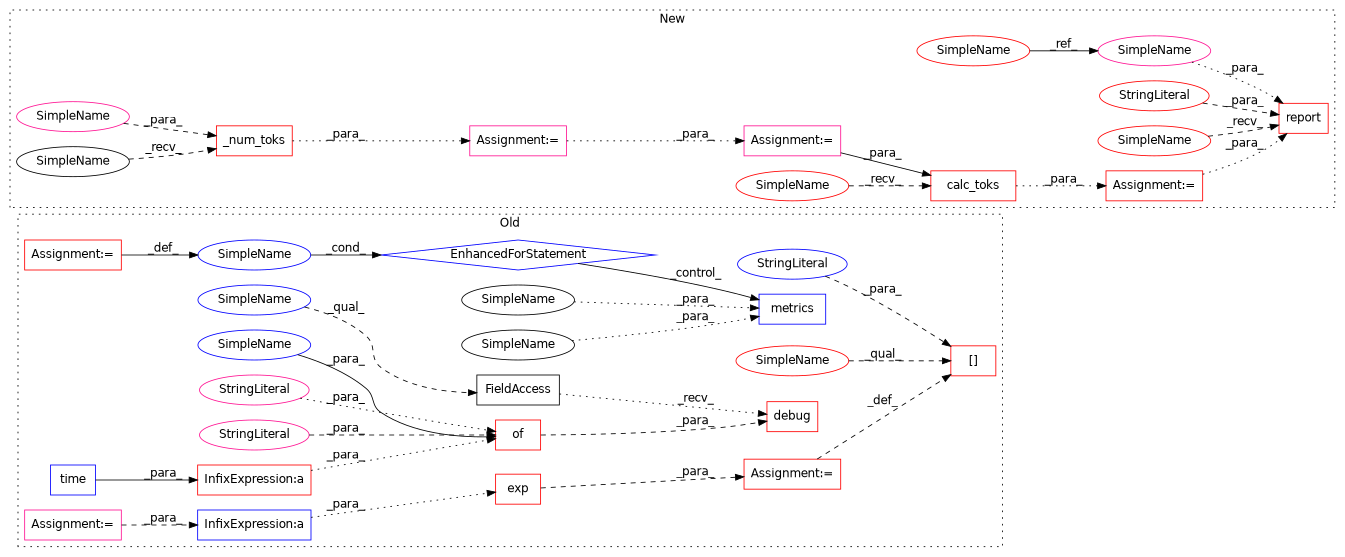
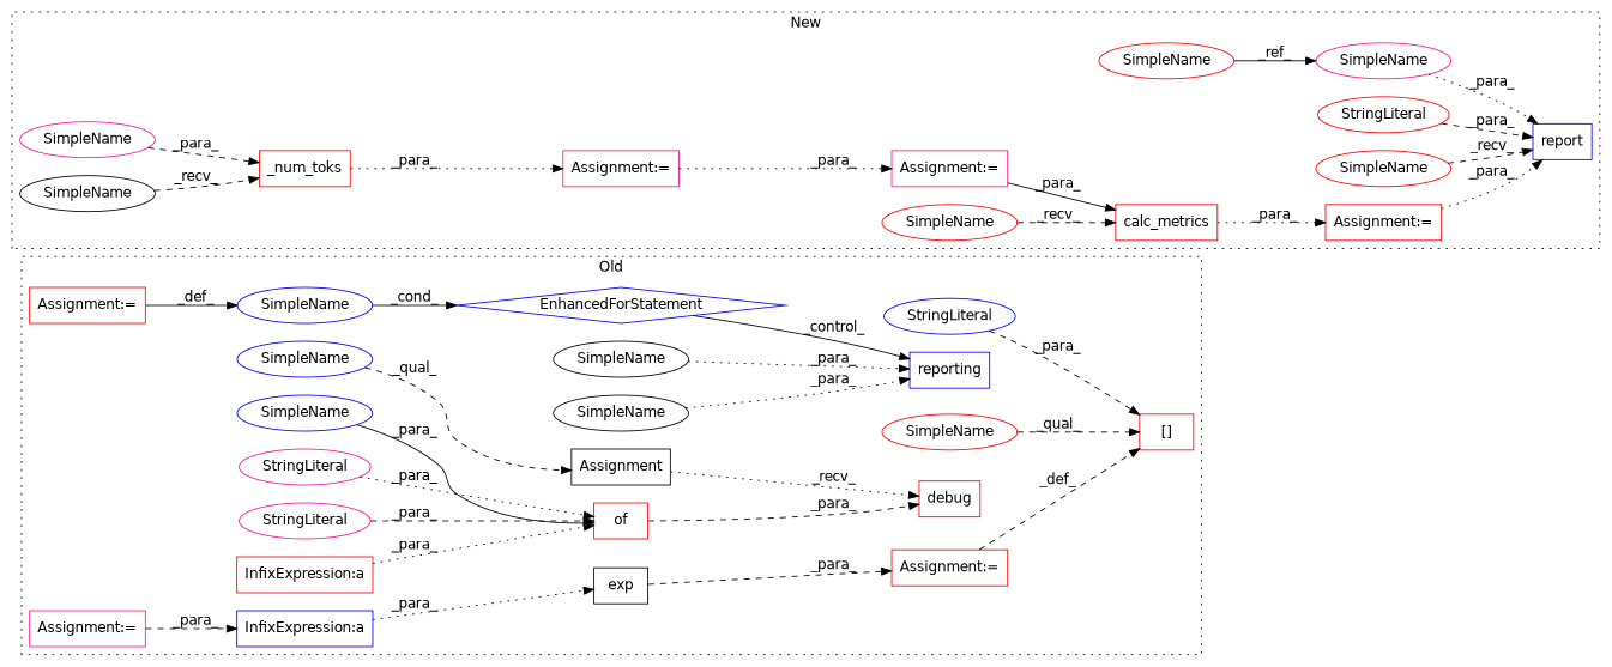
  digraph {
    fontname="DejaVu Sans"
    rankdir=LR
    node [a=42 color=red fontname="DejaVu Sans" l=7 s="4846,4928" shape=box]
    edge [fontname="DejaVu Sans" style=dashed]
    n1 [a=70 color=blue l="53,2" label=EnhancedForStatement shape=diamond]
    n2 [color=blue l=9 label=SimpleName s=4903 shape=ellipse]
-   n3 [a=32 color=blue l="10,1" label=metrics s="4938,4968"]
+   n3 [a=32 color=blue l="10,1" label=reporting s="4938,4968"]
    n4 [a=32 l="3,1" label=of s="4690,4735"]
    n5 [a=27 l=3 label="InfixExpression:a" s=4726]
    n6 [a=32 l="6,1" label=debug s="4680,4736"]
-   n7 [a=22 color=black l=8 label=FieldAccess s=4671]
+   n7 [a=22 color=black l=8 label=Assignment s=4671]
    n8 [a=45 color=deeppink label=StringLiteral s=4693 shape=ellipse]
    n9 [a=45 color=deeppink l=6 label=StringLiteral s=4707 shape=ellipse]
-   n10 [a=32 color=blue l=6 label=time s=4720]
    n11 [a=7 l="53,2" label="Assignment:="]
    n12 [a=2 l="8,1" label="[]" s="4789,4809"]
    n13 [a=27 color=blue l=3 label="InfixExpression:a" s=4831]
    n14 [a=45 color=blue l=12 label=StringLiteral s=4797 shape=ellipse]
-   n15 [a=32 l="4,1" label=exp s="4817,4839"]
+   n15 [a=32 color=black l="4,1" label=exp s="4817,4839"]
    n16 [a=7 l=1 label="Assignment:=" s=4810]
    n17 [a=7 color=deeppink l=2 label="Assignment:=" s=4635]
    n18 [color=black label=SimpleName s=4948 shape=ellipse]
    n19 [label=SimpleName s=4789 shape=ellipse]
    n20 [color=blue l=4 label=SimpleName s=4671 shape=ellipse]
    n21 [color=blue l=5 label=SimpleName s=4701 shape=ellipse]
    n22 [color=black l=5 label=SimpleName s=4963 shape=ellipse]
-   n23 [a=32 l="13,1" label=calc_toks s="4970,5004"]
+   n23 [a=32 l="13,1" label=calc_metrics s="4970,5004"]
    n24 [a=7 color=deeppink l=2 label="Assignment:=" s=4906]
-   n25 [a=32 l="7,1" label=report s="5016,5071"]
+   n25 [a=32 color=blue l="7,1" label=report s="5016,5071"]
    n26 [l=5 label=SimpleName s=3544 shape=ellipse]
    n27 [a=45 label=StringLiteral s=5050 shape=ellipse]
    n28 [a=7 color=deeppink l=1 label="Assignment:=" s=4794]
    n29 [a=7 l=1 label="Assignment:=" s=4964]
    n30 [a=32 l="10,1" label=_num_toks s="4800,4820"]
    n31 [color=deeppink l=5 label=SimpleName s=5044 shape=ellipse]
    n32 [color=deeppink l=10 label=SimpleName s=4810 shape=ellipse]
    n33 [color=black l=4 label=SimpleName s=4795 shape=ellipse]
    n34 [l=4 label=SimpleName s=5011 shape=ellipse]
    n35 [l=4 label=SimpleName s=4965 shape=ellipse]
    subgraph cluster_1 {
      label=Old
      style=dotted
      n1
      n2
      n3
      n4
      n5
      n6
      n7
      n8
      n9
-     n10
      n11
      n12
      n13
      n14
      n15
      n16
      n17
      n18
      n19
      n20
      n21
      n22
    }
    subgraph cluster_2 {
      label=New
      style=dotted
      n23
      n24
      n25
      n26
      n27
      n28
      n29
      n30
      n31
      n32
      n33
      n34
      n35
    }
    n1 -> n3 [label=_control_ style=solid]
    n2 -> n1 [label=_cond_ style=solid]
    n4 -> n6 [label=_para_]
    n5 -> n4 [label=_para_ style=dotted]
    n7 -> n6 [label=_recv_ style=dotted]
    n8 -> n4 [label=_para_ style=dotted]
    n9 -> n4 [label=_para_]
-   n10 -> n5 [label=_para_ style=solid]
    n11 -> n2 [label=_def_ style=solid]
    n13 -> n15 [label=_para_ style=dotted]
    n14 -> n12 [label=_para_]
    n15 -> n16 [label=_para_]
    n16 -> n12 [label=_def_]
    n17 -> n13 [label=_para_]
    n18 -> n3 [label=_para_ style=dotted]
    n19 -> n12 [label=_qual_]
    n20 -> n7 [label=_qual_]
    n21 -> n4 [label=_para_ style=solid]
    n22 -> n3 [label=_para_ style=dotted]
    n23 -> n29 [label=_para_ style=dotted]
    n24 -> n23 [label=_para_ style=solid]
    n26 -> n31 [label=_ref_ style=solid]
    n27 -> n25 [label=_para_]
    n28 -> n24 [label=_para_ style=dotted]
    n29 -> n25 [label=_para_ style=dotted]
    n30 -> n28 [label=_para_ style=dotted]
    n31 -> n25 [label=_para_ style=dotted]
    n32 -> n30 [label=_para_]
    n33 -> n30 [label=_recv_]
    n34 -> n25 [label=_recv_]
    n35 -> n23 [label=_recv_]
  }
